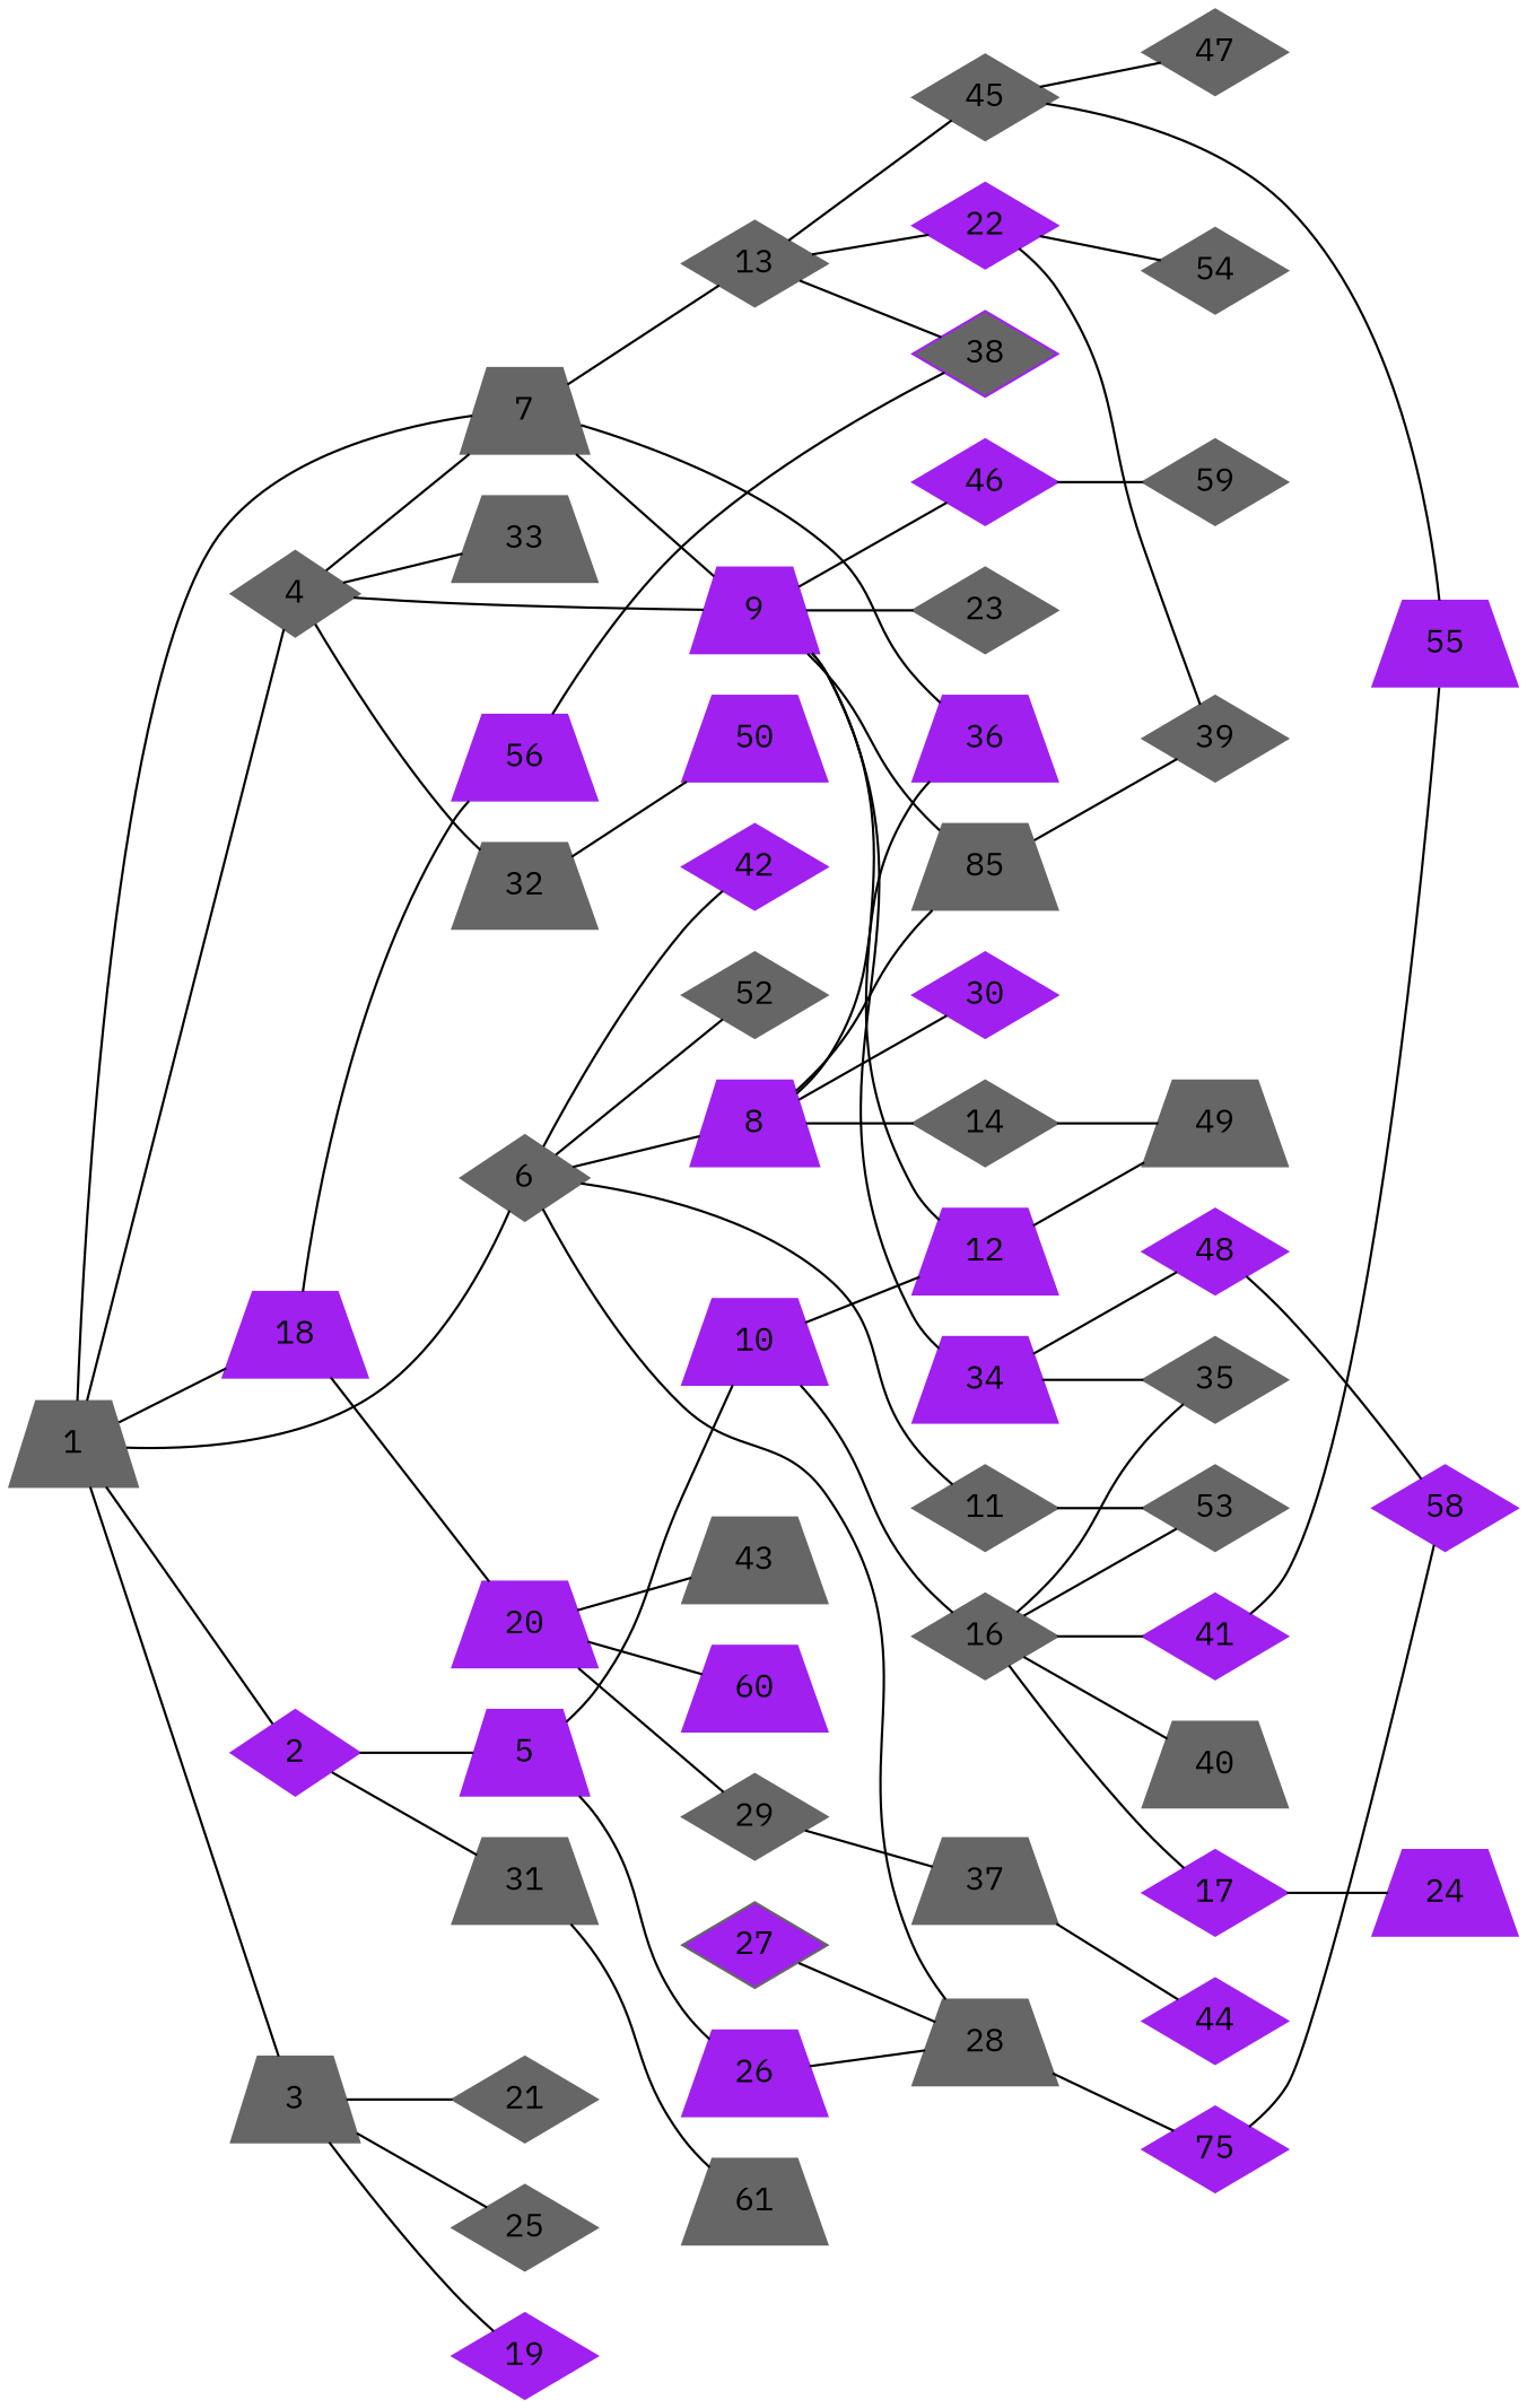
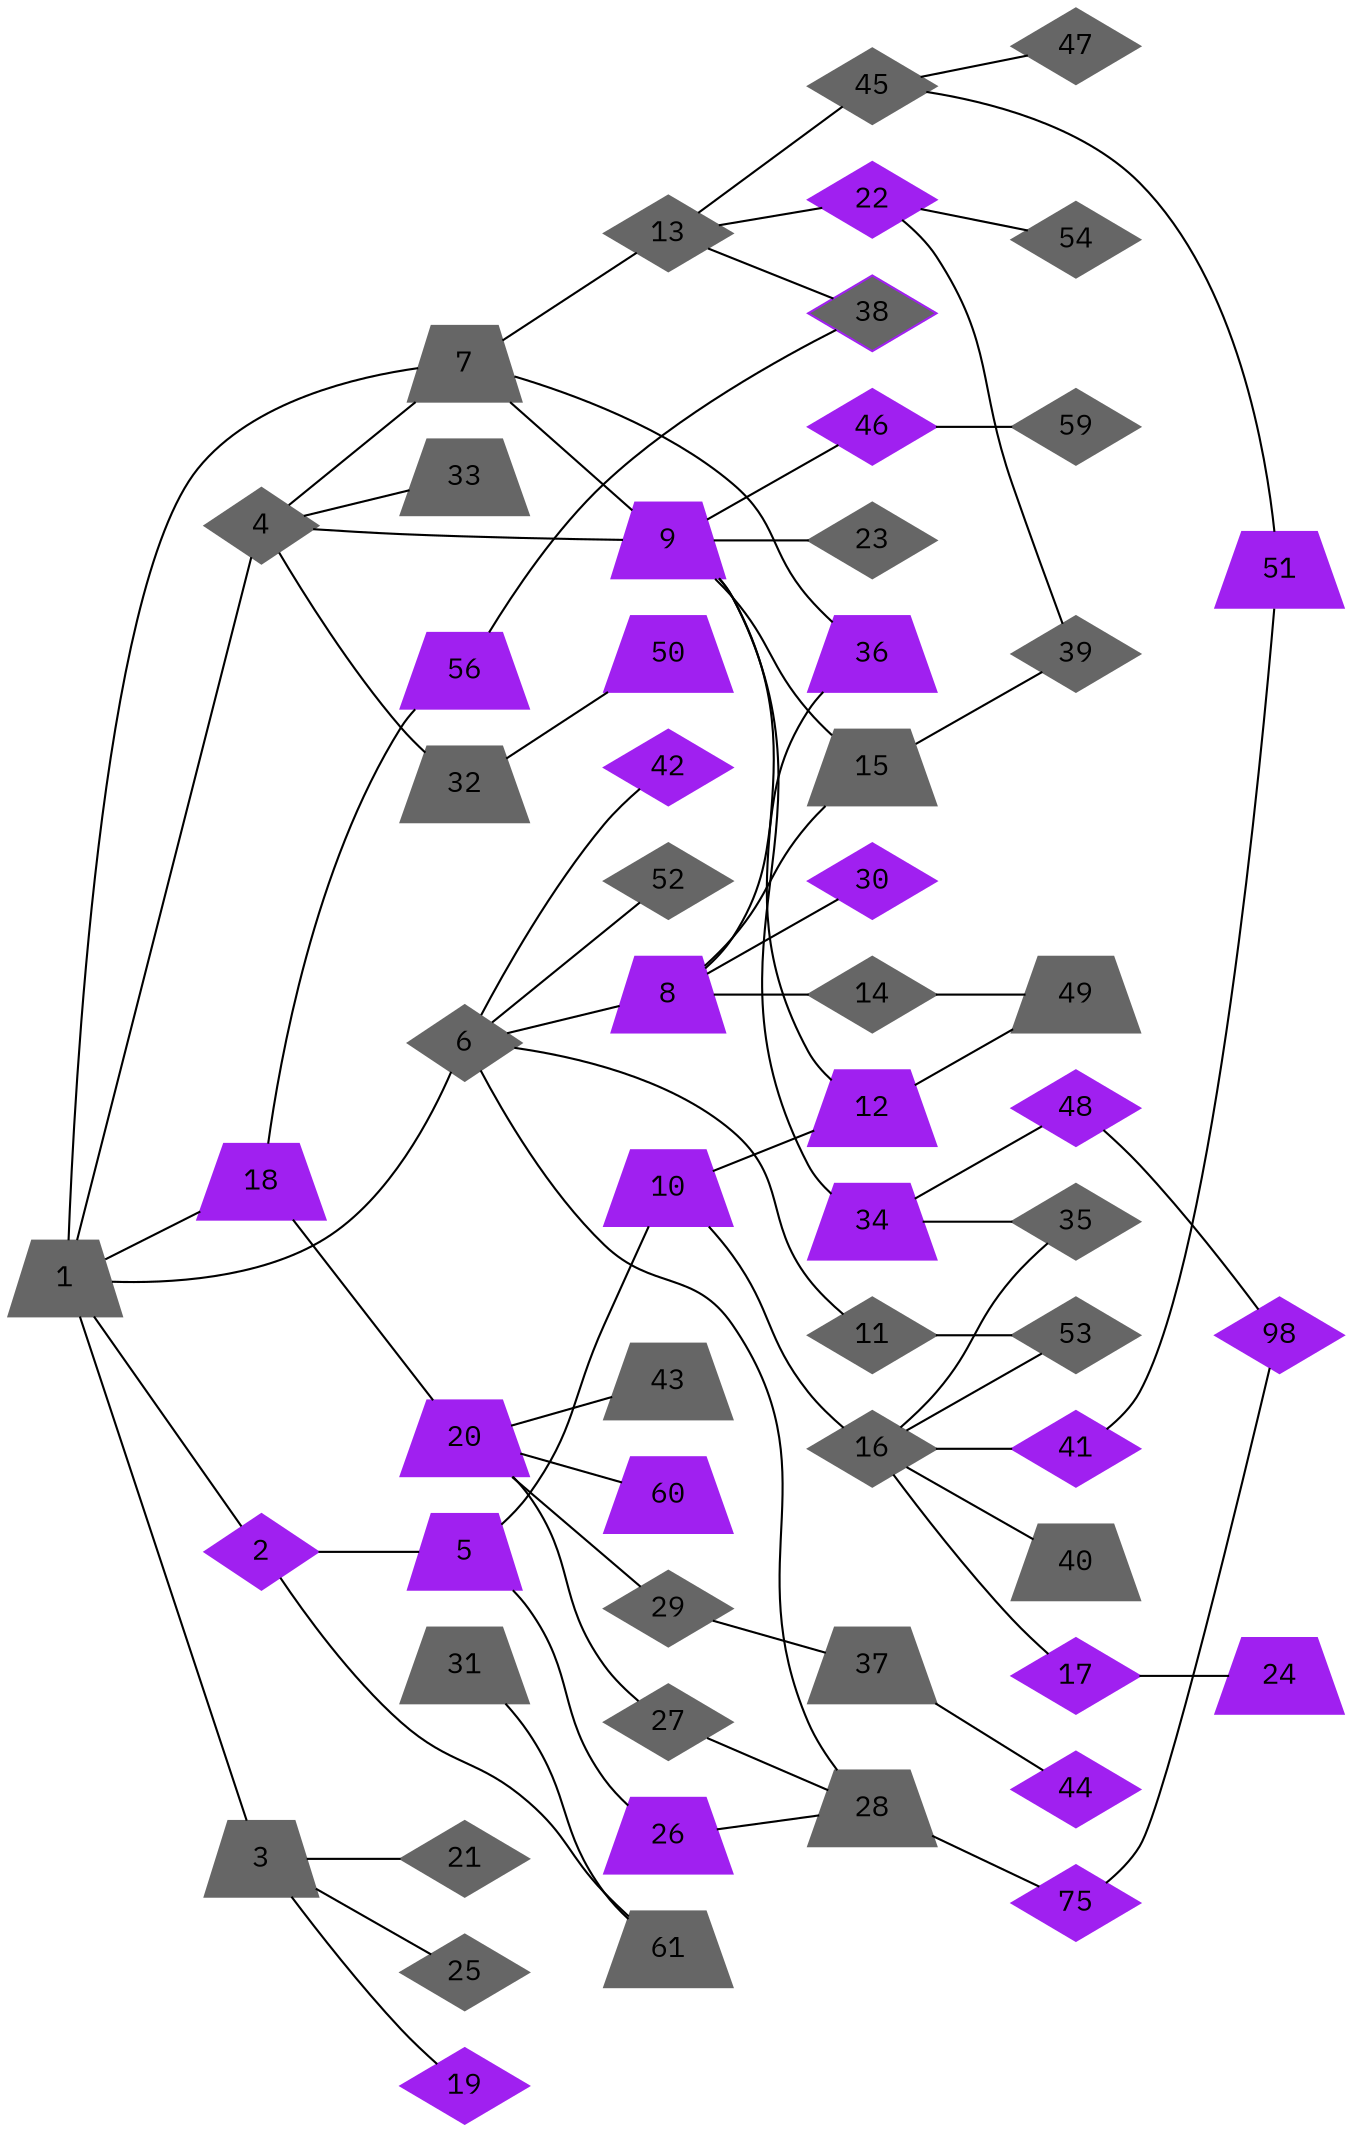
  graph {
    fontname="IBM Plex Mono"
    rankdir=LR
    node [color=gray40 fontname="IBM Plex Mono" shape=diamond style=filled]
    edge [fontname="IBM Plex Mono" weight=1.0]
    1 [shape=trapezium]
    2 [color=purple]
    3 [shape=trapezium]
    4
    6
    7 [shape=trapezium]
    18 [color=purple shape=trapezium]
    5 [color=purple shape=trapezium]
    31 [shape=trapezium]
    19 [color=purple]
    21
    25
    9 [color=purple shape=trapezium]
    32 [shape=trapezium]
    33 [shape=trapezium]
    8 [color=purple shape=trapezium]
    11
    28 [shape=trapezium]
    42 [color=purple]
    52
    13
    36 [color=purple shape=trapezium]
    20 [color=purple shape=trapezium]
    56 [color=purple shape=trapezium]
    10 [color=purple shape=trapezium]
    26 [color=purple shape=trapezium]
    61 [shape=trapezium]
-   15 [shape=trapezium label=85]
+   15 [shape=trapezium]
    12 [color=purple shape=trapezium]
    23
    34 [color=purple shape=trapezium]
    46 [color=purple]
    50 [color=purple shape=trapezium]
    16
    14
    30 [color=purple]
    53
    n38 [color=purple label=75]
    22 [color=purple]
    38 [color=purple fillcolor=gray40]
    45
    49 [shape=trapezium]
    39
    35
    48 [color=purple]
    59
    17 [color=purple]
    40 [shape=trapezium]
    41 [color=purple]
    54
-   51 [color=purple shape=trapezium label=55]
+   51 [color=purple shape=trapezium]
    47
    24 [color=purple shape=trapezium]
-   27 [fillcolor=purple]
+   27
    29
    43 [shape=trapezium]
    60 [color=purple shape=trapezium]
    37 [shape=trapezium]
-   58 [color=purple]
+   58 [color=purple label=98]
    44 [color=purple]
    1 -- 2
    1 -- 3 [weight=2.0]
    1 -- 4
    1 -- 6
    1 -- 7
    1 -- 18
    2 -- 5 [weight=2.0]
-   2 -- 31
+   2 -- 61
    3 -- 19
    3 -- 21
    3 -- 25
    4 -- 7
    4 -- 9
    4 -- 32
    4 -- 33 [weight=2.0]
    6 -- 8
    6 -- 11
    6 -- 28
    6 -- 42
    6 -- 52
    7 -- 9
    7 -- 13
    7 -- 36
    18 -- 20
    18 -- 56
    5 -- 10
    5 -- 26
    31 -- 61
    9 -- 15
    9 -- 12
    9 -- 23 [weight=4.0]
    9 -- 34
    9 -- 46
    32 -- 50
    8 -- 36
    8 -- 15
    8 -- 14
    8 -- 30
    11 -- 53 [weight=2.0]
    28 -- n38
    13 -- 22
    13 -- 38
    13 -- 45
+   20 -- 27
    20 -- 29
    20 -- 43
    20 -- 60
    56 -- 38
    10 -- 12
    10 -- 16
    26 -- 28
    15 -- 39
    12 -- 49
    34 -- 35 [weight=3.0]
    34 -- 48
    46 -- 59
    16 -- 53
    16 -- 35
    16 -- 17
    16 -- 40
    16 -- 41
    14 -- 49
    n38 -- 58
    22 -- 39
    22 -- 54
    45 -- 51
    45 -- 47
    48 -- 58
    17 -- 24
    41 -- 51
    27 -- 28
    29 -- 37
    37 -- 44
  }
